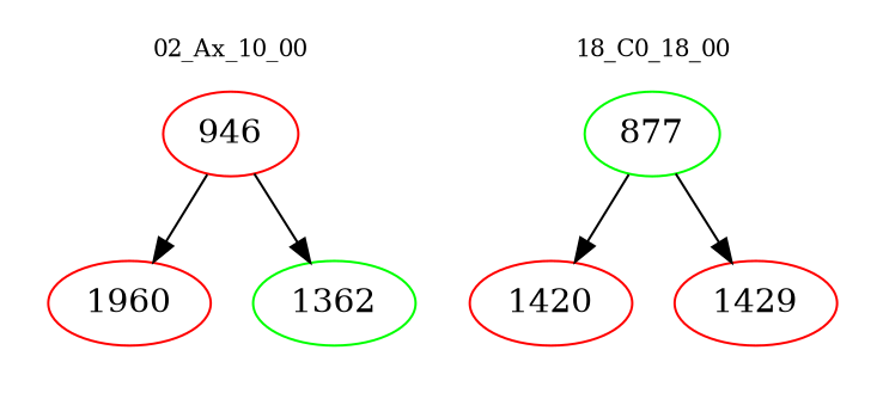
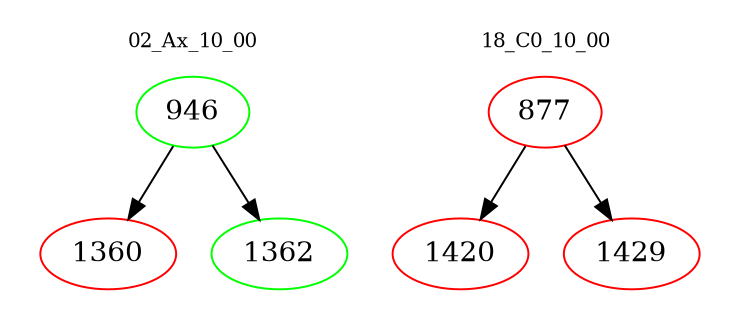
  digraph {
    node [color=green]
    edge [color=black]
-   n1 [color=red label=946]
-   n2 [color=red label=1960]
+   n1 [label=946]
+   n2 [color=red label=1360]
    n3 [label=1362]
-   n4 [label=877]
+   n4 [color=red label=877]
    n5 [color=red label=1420]
    n6 [color=red label=1429]
    subgraph cluster_1 {
      color=white
      fontsize=10
      label="02_Ax_10_00"
      n1
      n2
      n3
    }
    subgraph cluster_2 {
      color=white
      fontsize=10
-     label="18_C0_18_00"
+     label="18_C0_10_00"
      n4
      n5
      n6
    }
    n1 -> n2
    n1 -> n3
    n4 -> n5
    n4 -> n6
  }
